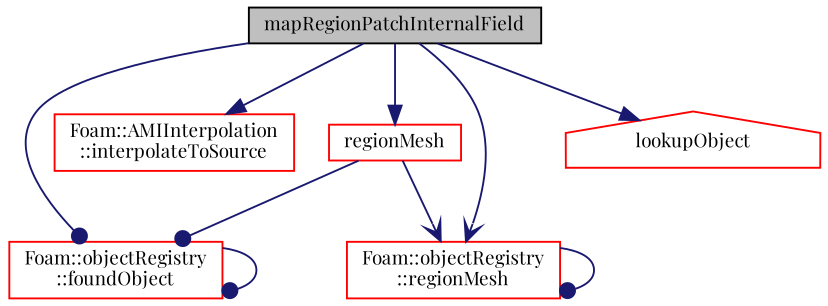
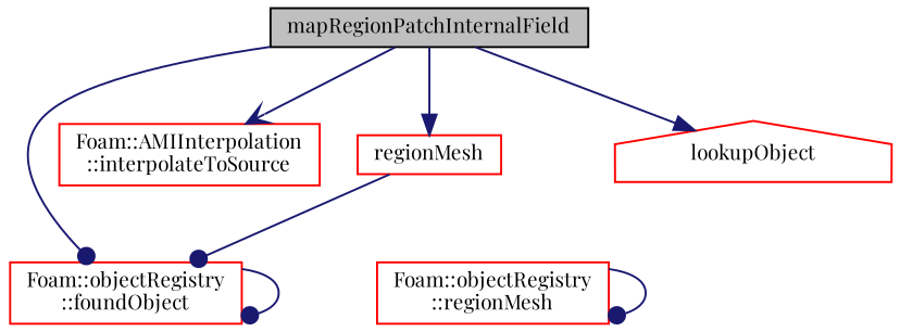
  digraph {
    fontname="Playfair Display"
    rankdir=TB
    node [color=red fontname="Playfair Display" fontsize=10 shape=box]
    edge [arrowhead=dot color=midnightblue fontname="Playfair Display" fontsize=10 labelfontname=FreeSans labelfontsize=10 style=solid]
    n1 [color=black fillcolor=grey75 fontcolor=black height=0.2 label=mapRegionPatchInternalField style=filled width=0.4]
    n2 [height=0.2 label="Foam::objectRegistry\l::foundObject" width=0.4]
    n3 [height=0.2 label="Foam::AMIInterpolation\l::interpolateToSource" width=0.4]
    n4 [height=0.2 label="Foam::objectRegistry\l::regionMesh" width=0.4]
    n5 [height=0.2 label=regionMesh width=0.4]
    n6 [height=0.2 label=lookupObject shape=house width=0.4]
    n1 -> n2
-   n1 -> n3 [arrowhead=normal]
-   n1 -> n4 [arrowhead=vee]
+   n1 -> n3 [arrowhead=vee]
    n1 -> n5 [arrowhead=normal]
    n1 -> n6 [arrowhead=normal]
    n2 -> n2
    n4 -> n4
    n5 -> n2
-   n5 -> n4 [arrowhead=vee]
  }
